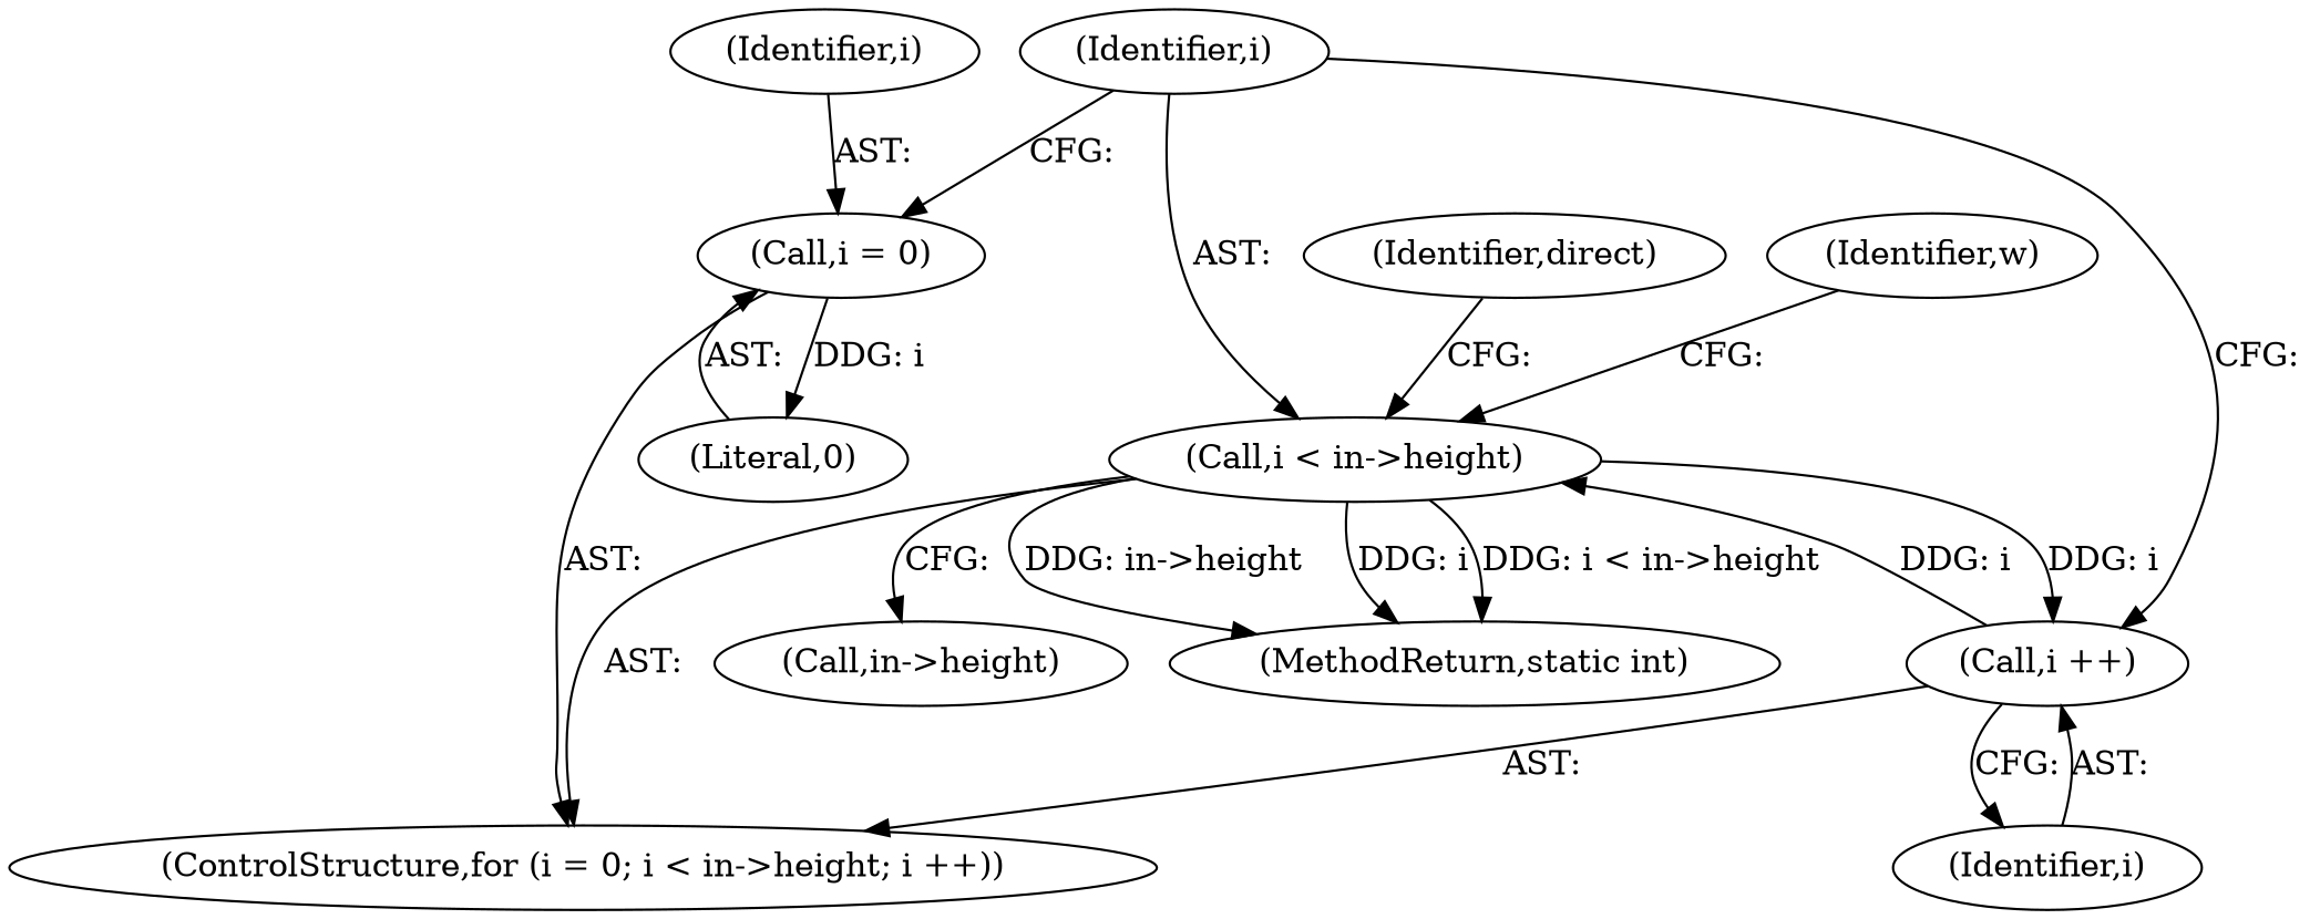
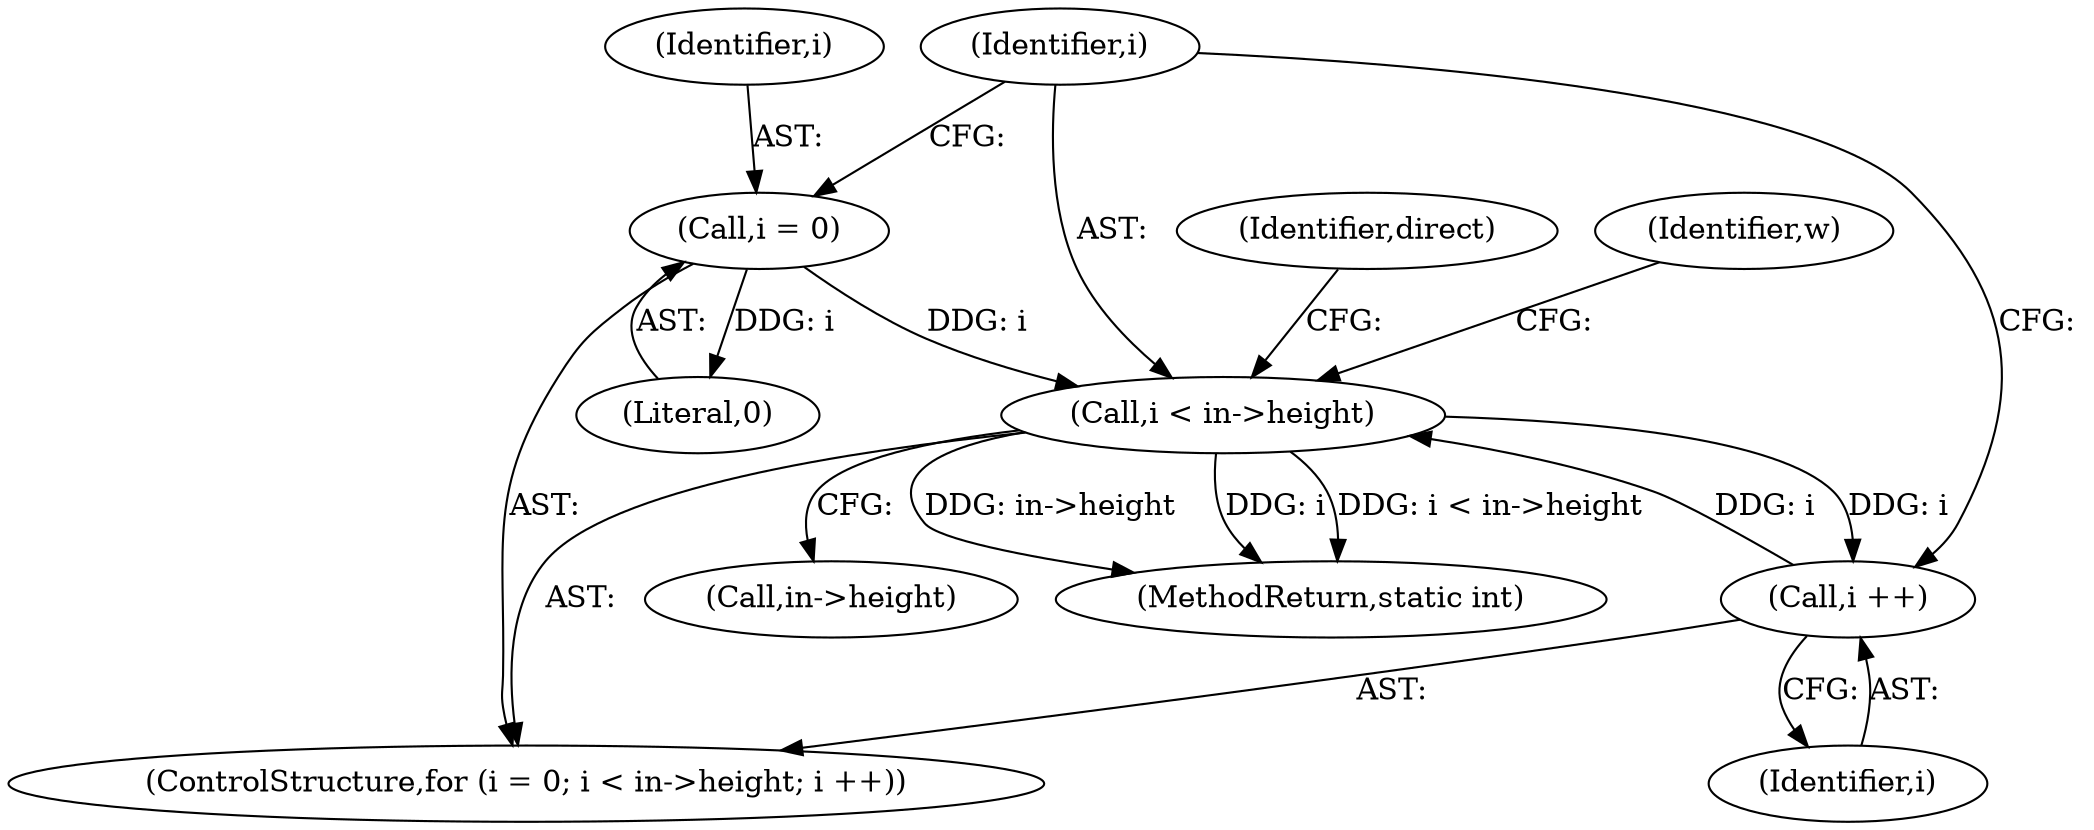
  digraph {
    n1 [label="(Call,i < in->height)"]
    n2 [label="(Call,i ++)"]
    n3 [label="(Call,in->height)"]
    n4 [label="(ControlStructure,for (i = 0; i < in->height; i ++))"]
    n5 [label="(MethodReturn,static int)"]
    n6 [label="(Identifier,i)"]
    n7 [label="(Call,i = 0)"]
    n8 [label="(Literal,0)"]
    n9 [label="(Identifier,i)"]
    n10 [label="(Identifier,direct)"]
    n11 [label="(Identifier,w)"]
    n12 [label="(Identifier,i)"]
    n1 -> n2 [label="DDG: i"]
    n1 -> n3 [label="CFG: "]
    n1 -> n4 [label="AST: "]
    n1 -> n5 [label="DDG: in->height"]
    n1 -> n5 [label="DDG: i"]
    n1 -> n5 [label="DDG: i < in->height"]
    n2 -> n1 [label="DDG: i"]
    n2 -> n4 [label="AST: "]
    n2 -> n6 [label="CFG: "]
    n6 -> n2 [label="AST: "]
+   n7 -> n1 [label="DDG: i"]
    n7 -> n4 [label="AST: "]
    n7 -> n8 [label="DDG: i"]
    n8 -> n7 [label="AST: "]
    n9 -> n1 [label="AST: "]
    n9 -> n2 [label="CFG: "]
    n9 -> n7 [label="CFG: "]
    n10 -> n1 [label="CFG: "]
    n11 -> n1 [label="CFG: "]
    n12 -> n7 [label="AST: "]
  }
